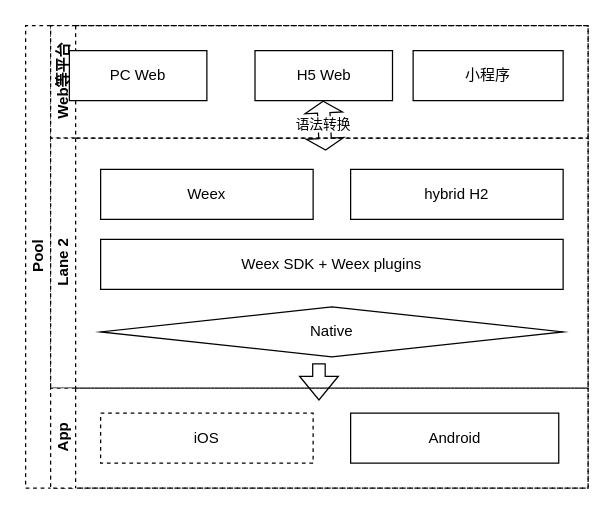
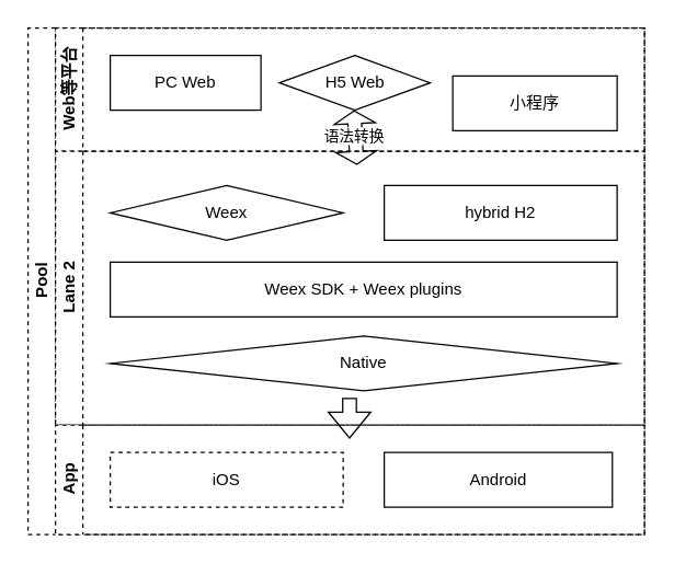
  <mxCell id="0" />
  <mxCell id="1" parent="0" />
  <mxCell id="2" value="Pool" style="swimlane;html=1;childLayout=stackLayout;resizeParent=1;resizeParentMax=0;horizontal=0;startSize=20;horizontalStack=0;dashed=1;" parent="1" vertex="1"><mxGeometry x="20" y="20" width="450" height="370" as="geometry"><mxRectangle x="120" y="120" width="40" height="60" as="alternateBounds" /></mxGeometry></mxCell>
  <mxCell id="3" value="Web等平台" style="swimlane;html=1;startSize=20;horizontal=0;dashed=1;" parent="2" vertex="1"><mxGeometry x="20" width="430" height="90" as="geometry" /></mxCell>
- <mxCell id="4" value="PC Web" style="rounded=0;whiteSpace=wrap;html=1;" vertex="1" parent="3"><mxGeometry x="15" y="20" width="110" height="40" as="geometry" /></mxCell>
- <mxCell id="5" value="小程序" style="rounded=0;whiteSpace=wrap;html=1;" vertex="1" parent="3"><mxGeometry x="290" y="20" width="120" height="40" as="geometry" /></mxCell>
- <mxCell id="6" value="H5 Web" style="rounded=0;whiteSpace=wrap;html=1;" vertex="1" parent="3"><mxGeometry x="163.5" y="20" width="110" height="40" as="geometry" /></mxCell>
+ <mxCell id="4" value="PC Web" style="rounded=0;whiteSpace=wrap;html=1;" vertex="1" parent="3"><mxGeometry x="40" y="20" width="110" height="40" as="geometry" /></mxCell>
+ <mxCell id="5" value="小程序" style="rounded=0;whiteSpace=wrap;html=1;" vertex="1" parent="3"><mxGeometry x="290" y="35" width="120" height="40" as="geometry" /></mxCell>
+ <mxCell id="6" value="H5 Web" style="rhombus;whiteSpace=wrap;html=1;" vertex="1" parent="3"><mxGeometry x="163.5" y="20" width="110" height="40" as="geometry" /></mxCell>
  <mxCell id="7" value="" style="shape=flexArrow;endArrow=classic;startArrow=classic;html=1;rounded=0;endWidth=19;endSize=2.76;startWidth=19;startSize=2.76;" edge="1" parent="3"><mxGeometry width="100" height="100" relative="1" as="geometry"><mxPoint x="220" y="100" as="sourcePoint" /><mxPoint x="218" y="60" as="targetPoint" /></mxGeometry></mxCell>
  <mxCell id="8" value="语法转换" style="edgeLabel;html=1;align=center;verticalAlign=middle;resizable=0;points=[];" vertex="1" connectable="0" parent="7"><mxGeometry x="0.113" y="1" relative="1" as="geometry"><mxPoint as="offset" /></mxGeometry></mxCell>
  <mxCell id="9" value="Lane 2" style="swimlane;html=1;startSize=20;horizontal=0;dashed=1;" parent="2" vertex="1"><mxGeometry x="20" y="90" width="430" height="200" as="geometry" /></mxCell>
- <mxCell id="10" value="Weex" style="rounded=0;whiteSpace=wrap;html=1;" vertex="1" parent="9"><mxGeometry x="40" y="25" width="170" height="40" as="geometry" /></mxCell>
+ <mxCell id="10" value="Weex" style="rhombus;whiteSpace=wrap;html=1;" vertex="1" parent="9"><mxGeometry x="40" y="25" width="170" height="40" as="geometry" /></mxCell>
  <mxCell id="11" value="hybrid H2" style="rounded=0;whiteSpace=wrap;html=1;" vertex="1" parent="9"><mxGeometry x="240" y="25" width="170" height="40" as="geometry" /></mxCell>
  <mxCell id="12" value="Weex SDK + Weex plugins" style="rounded=0;whiteSpace=wrap;html=1;" vertex="1" parent="9"><mxGeometry x="40" y="81" width="370" height="40" as="geometry" /></mxCell>
  <mxCell id="13" value="Native" style="rhombus;whiteSpace=wrap;html=1;" vertex="1" parent="9"><mxGeometry x="40" y="135" width="370" height="40" as="geometry" /></mxCell>
  <mxCell id="14" value="" style="shape=flexArrow;endArrow=classic;html=1;rounded=0;" edge="1" parent="9"><mxGeometry width="50" height="50" relative="1" as="geometry"><mxPoint x="214.66" y="180" as="sourcePoint" /><mxPoint x="214.66" y="210" as="targetPoint" /></mxGeometry></mxCell>
  <mxCell id="15" value="App" style="swimlane;html=1;startSize=20;horizontal=0;dashed=1;" parent="2" vertex="1"><mxGeometry x="20" y="290" width="430" height="80" as="geometry" /></mxCell>
  <mxCell id="16" value="iOS" style="rounded=0;whiteSpace=wrap;html=1;dashed=1;" vertex="1" parent="15"><mxGeometry x="40" y="20" width="170" height="40" as="geometry" /></mxCell>
  <mxCell id="17" value="Android" style="rounded=0;whiteSpace=wrap;html=1;" vertex="1" parent="15"><mxGeometry x="240" y="20" width="166.5" height="40" as="geometry" /></mxCell>
